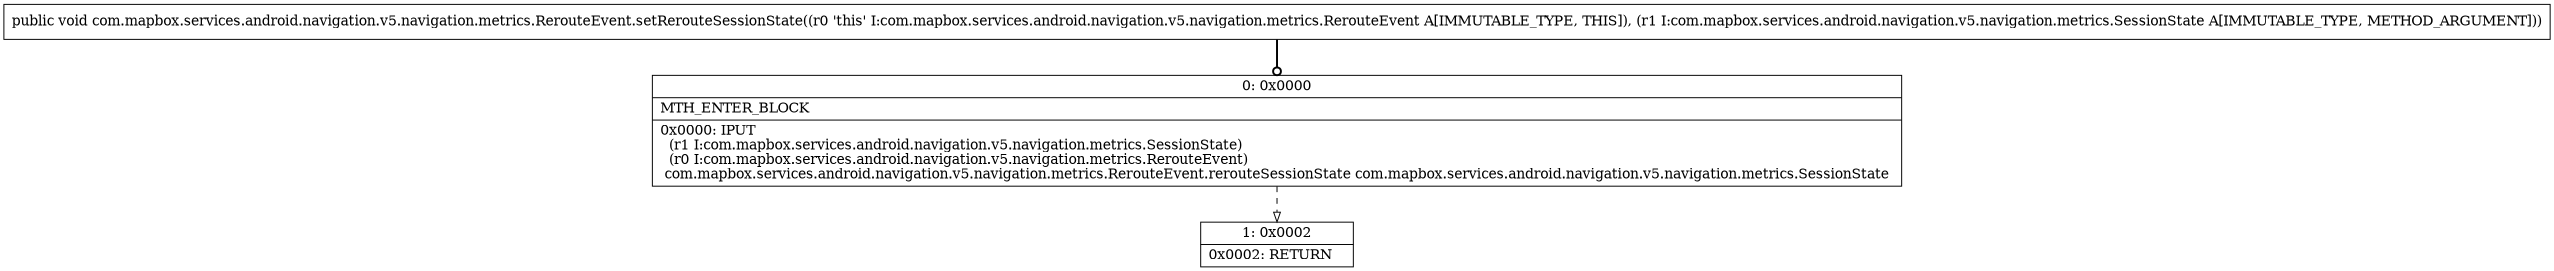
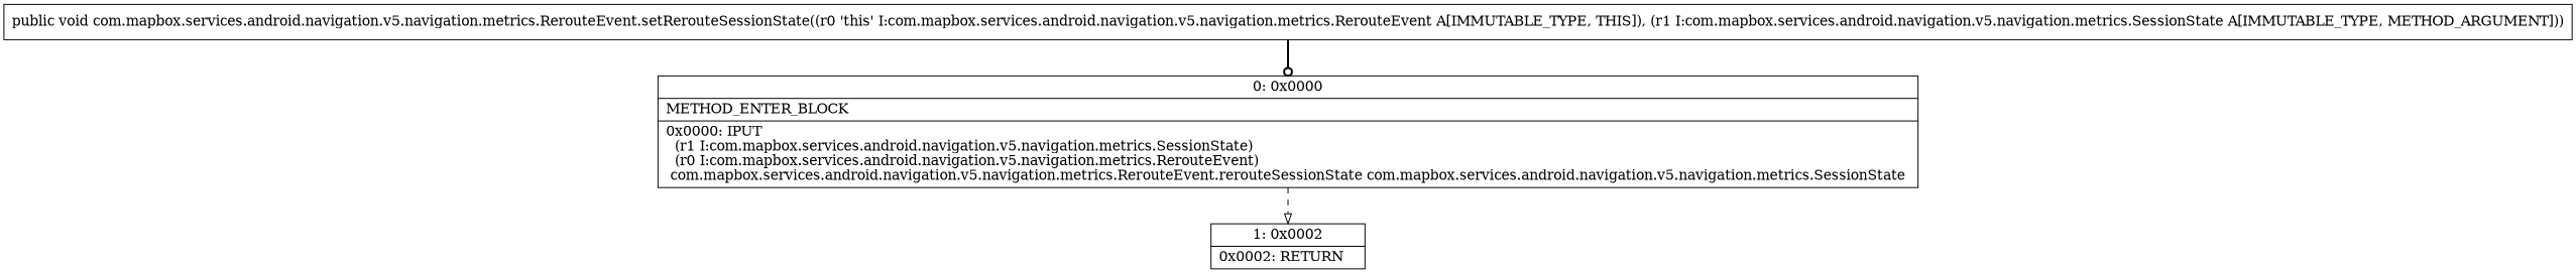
  digraph {
    node [shape=record style=filled fillcolor=white]
-   n1 [label="{0\:\ 0x0000|MTH_ENTER_BLOCK\l|0x0000: IPUT  \l  (r1 I:com.mapbox.services.android.navigation.v5.navigation.metrics.SessionState)\l  (r0 I:com.mapbox.services.android.navigation.v5.navigation.metrics.RerouteEvent)\l com.mapbox.services.android.navigation.v5.navigation.metrics.RerouteEvent.rerouteSessionState com.mapbox.services.android.navigation.v5.navigation.metrics.SessionState \l}"]
+   n1 [label="{0\:\ 0x0000|METHOD_ENTER_BLOCK\l|0x0000: IPUT  \l  (r1 I:com.mapbox.services.android.navigation.v5.navigation.metrics.SessionState)\l  (r0 I:com.mapbox.services.android.navigation.v5.navigation.metrics.RerouteEvent)\l com.mapbox.services.android.navigation.v5.navigation.metrics.RerouteEvent.rerouteSessionState com.mapbox.services.android.navigation.v5.navigation.metrics.SessionState \l}"]
    n2 [label="{1\:\ 0x0002|0x0002: RETURN   \l}"]
    n3 [label="{public void com.mapbox.services.android.navigation.v5.navigation.metrics.RerouteEvent.setRerouteSessionState((r0 'this' I:com.mapbox.services.android.navigation.v5.navigation.metrics.RerouteEvent A[IMMUTABLE_TYPE, THIS]), (r1 I:com.mapbox.services.android.navigation.v5.navigation.metrics.SessionState A[IMMUTABLE_TYPE, METHOD_ARGUMENT])) }"]
    n1 -> n2 [style=dashed arrowhead=onormal]
    n3 -> n1 [style=bold arrowhead=odot]
  }
